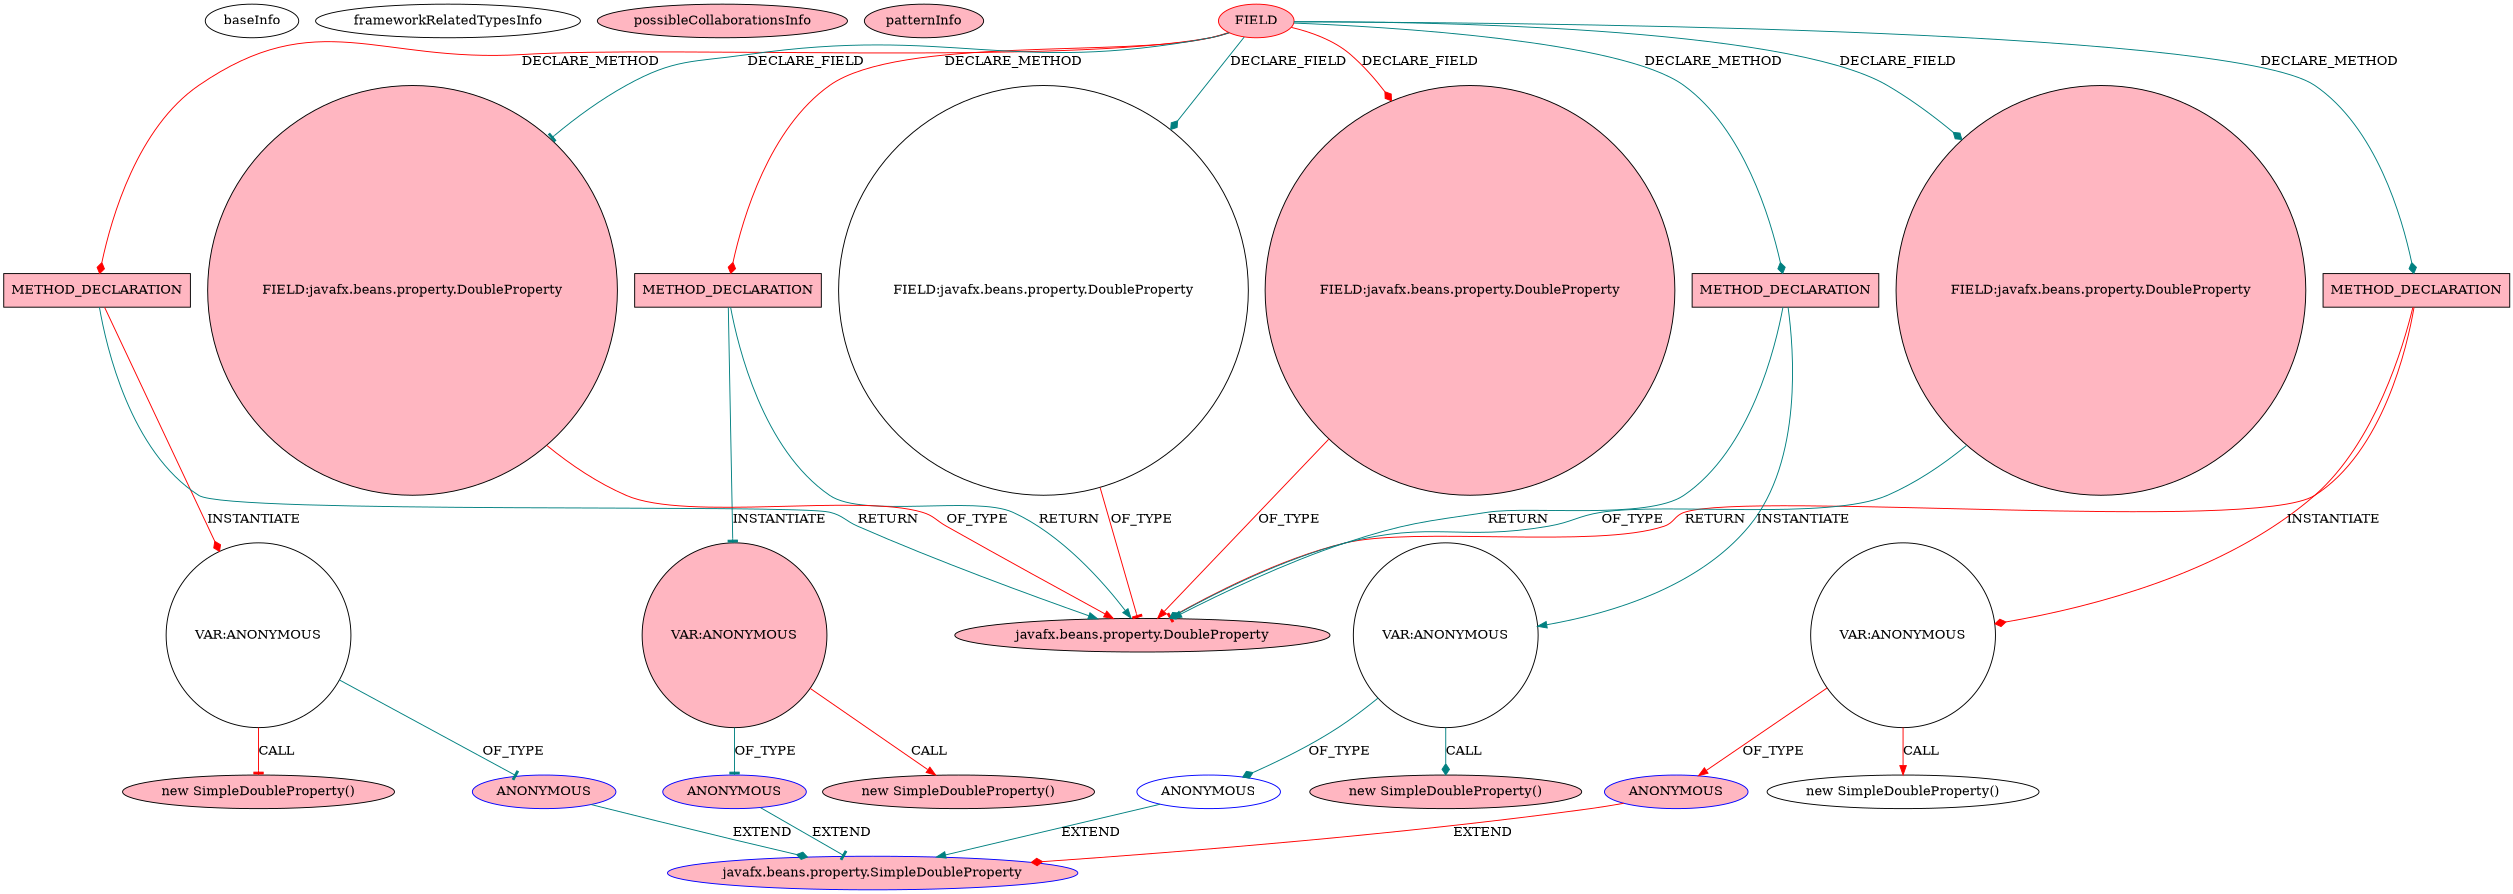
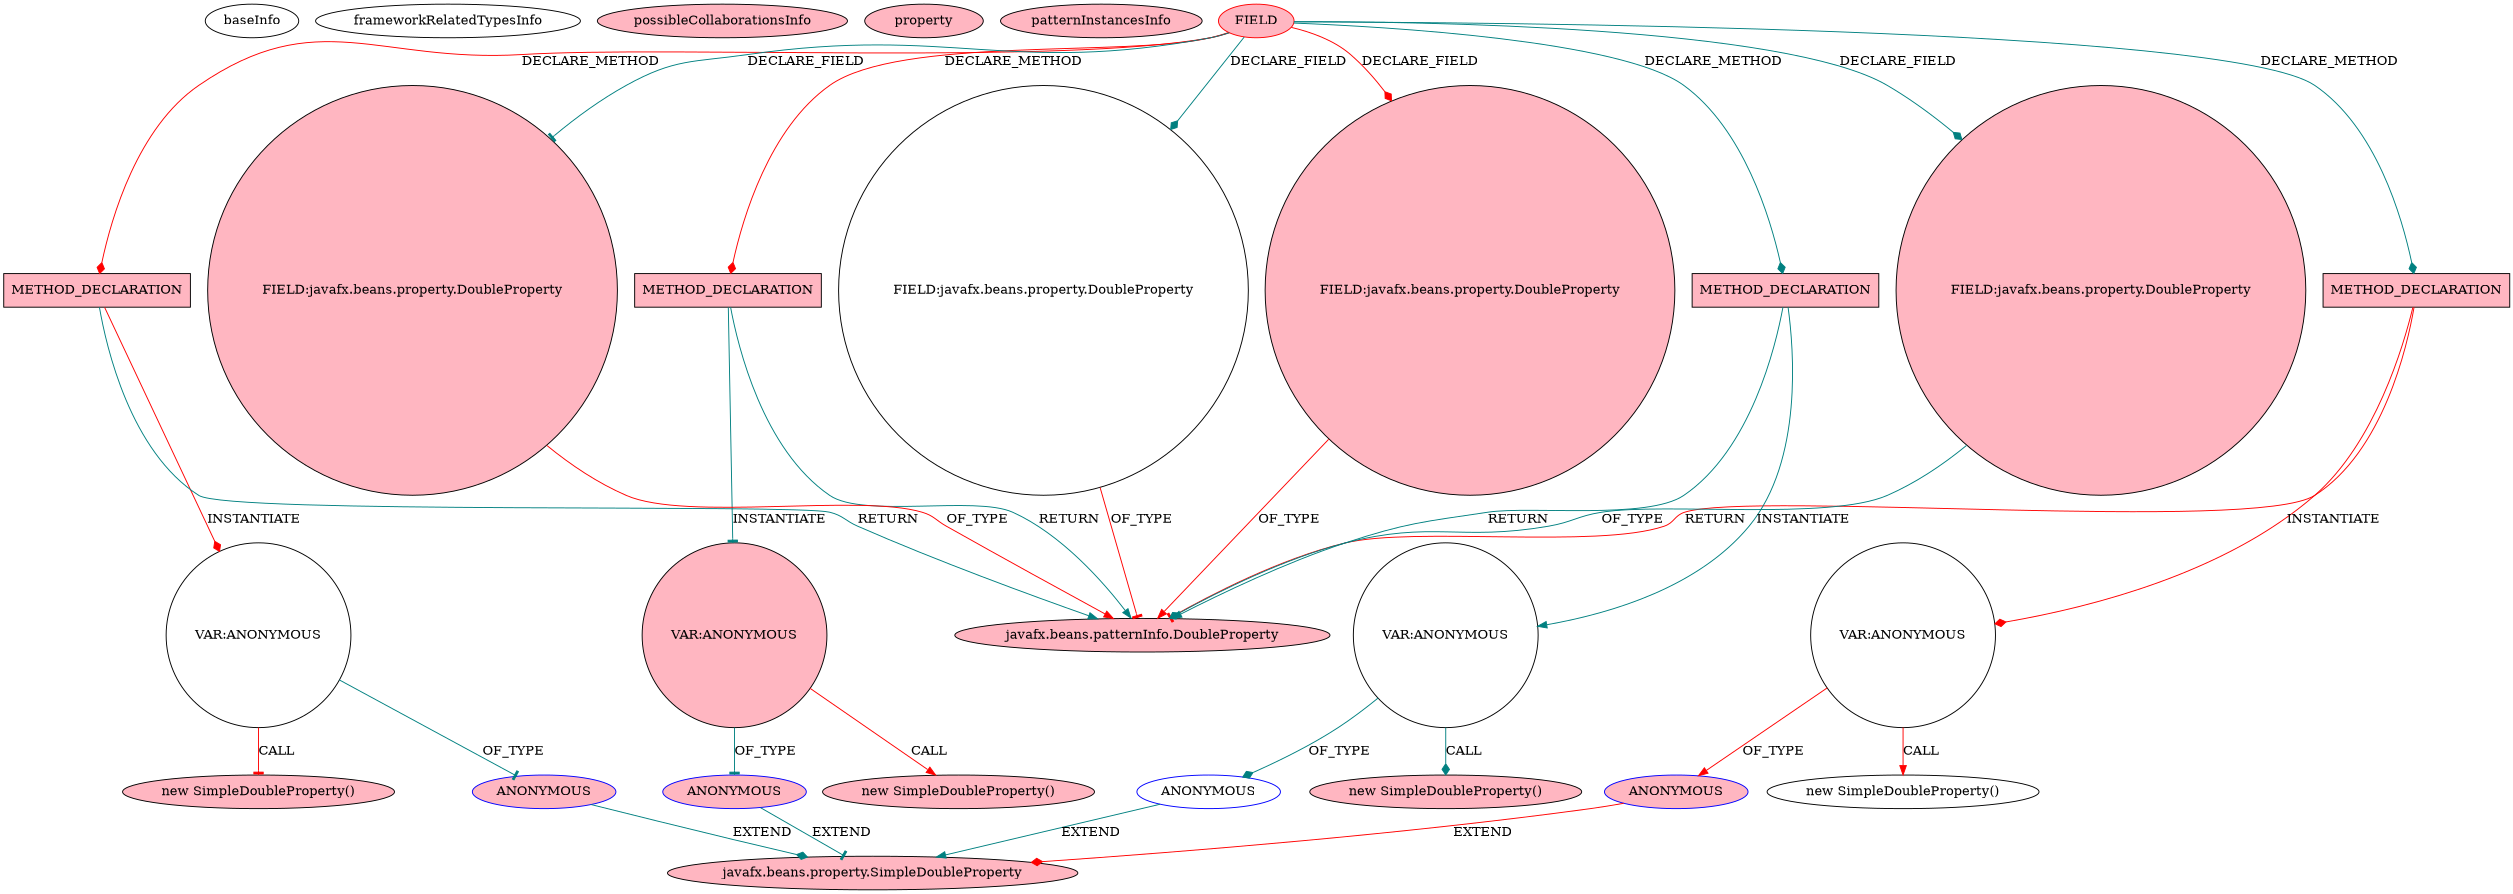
  digraph {
    node [fillcolor=lightpink style=filled isFrameworkType=false]
    edge [arrowhead=diamond color=teal]
    baseInfo [category=pattern fillcolor=white graphId=2378 isAnonymous=false possibleRelation=true isFrameworkType=""]
    frameworkRelatedTypesInfo [0="javafx.scene.Group" fillcolor=white isFrameworkType=""]
    possibleCollaborationsInfo [0="2378~INSTANTIATION-CLIENT_METHOD_DECLARATION-~javafx.scene.Group ~javafx.beans.property.SimpleDoubleProperty ~false~true" 1="2378~INSTANTIATION-CLIENT_METHOD_DECLARATION-~javafx.scene.Group ~javafx.beans.property.SimpleDoubleProperty ~false~true" 2="2378~INSTANTIATION-CLIENT_METHOD_DECLARATION-~javafx.scene.Group ~javafx.beans.property.SimpleDoubleProperty ~false~true" 3="2378~INSTANTIATION-CLIENT_METHOD_DECLARATION-~javafx.scene.Group ~javafx.beans.property.SimpleDoubleProperty ~false~true" isFrameworkType=""]
-   patternInfo [frequency=2.0 patternRootClient=0 isFrameworkType=""]
-   n6 [label="javafx.beans.property.SimpleDoubleProperty" vertexType=FRAMEWORK_CLASS_TYPE color=blue]
+   patternInfo [frequency=2.0 patternRootClient=0 label=property isFrameworkType=""]
+   patternInstancesInfo [0="Jojal-RadialMenu~/Jojal-RadialMenu/RadialMenu-master/src/main/java/fr/jojal/widget/radial/menu/RadialMenu.java~RadialMenu~698" 1="Jojal-RadialMenu~/Jojal-RadialMenu/RadialMenu-master/src/main/java/fr/jojal/widget/radial/item/RadialItem.java~RadialItem~690" isFrameworkType=""]
+   n6 [label="javafx.beans.property.SimpleDoubleProperty" vertexType=FRAMEWORK_CLASS_TYPE]
    n7 [color=blue label=ANONYMOUS vertexType=REFERENCE_ANONYMOUS_DECLARATION]
    n8 [color=blue label=ANONYMOUS vertexType=REFERENCE_ANONYMOUS_DECLARATION]
    n9 [color=blue fillcolor=white label=ANONYMOUS vertexType=REFERENCE_ANONYMOUS_DECLARATION]
    n10 [color=blue label=ANONYMOUS vertexType=REFERENCE_ANONYMOUS_DECLARATION]
    n11 [fillcolor=white label="VAR:ANONYMOUS" shape=circle vertexType=VARIABLE_EXPRESION]
    n12 [fillcolor=white label="new SimpleDoubleProperty()" vertexType=CONSTRUCTOR_CALL]
    n13 [fillcolor=white label="VAR:ANONYMOUS" shape=circle vertexType=VARIABLE_EXPRESION]
    n14 [label="new SimpleDoubleProperty()" vertexType=CONSTRUCTOR_CALL]
    n15 [label="VAR:ANONYMOUS" shape=circle vertexType=VARIABLE_EXPRESION]
    n16 [label="new SimpleDoubleProperty()" vertexType=CONSTRUCTOR_CALL]
    n17 [fillcolor=white label="VAR:ANONYMOUS" shape=circle vertexType=VARIABLE_EXPRESION]
    n18 [label="new SimpleDoubleProperty()" vertexType=CONSTRUCTOR_CALL]
    n19 [label=METHOD_DECLARATION shape=box vertexType=CLIENT_METHOD_DECLARATION]
-   n20 [label="javafx.beans.property.DoubleProperty" vertexType=FRAMEWORK_CLASS_TYPE]
+   n20 [label="javafx.beans.patternInfo.DoubleProperty" vertexType=FRAMEWORK_CLASS_TYPE]
    n21 [color=red label=FIELD vertexType=ROOT_CLIENT_CLASS_DECLARATION]
    n22 [label=METHOD_DECLARATION shape=box vertexType=CLIENT_METHOD_DECLARATION]
    n23 [label=METHOD_DECLARATION shape=box vertexType=CLIENT_METHOD_DECLARATION]
    n24 [label=METHOD_DECLARATION shape=box vertexType=CLIENT_METHOD_DECLARATION]
    n25 [label="FIELD:javafx.beans.property.DoubleProperty" shape=circle vertexType=FIELD_DECLARATION]
    n26 [fillcolor=white label="FIELD:javafx.beans.property.DoubleProperty" shape=circle vertexType=FIELD_DECLARATION]
    n27 [label="FIELD:javafx.beans.property.DoubleProperty" shape=circle vertexType=FIELD_DECLARATION]
    n28 [label="FIELD:javafx.beans.property.DoubleProperty" shape=circle vertexType=FIELD_DECLARATION]
    n7 -> n6 [label=EXTEND]
    n8 -> n6 [arrowhead=tee label=EXTEND]
    n9 -> n6 [arrowhead=normal label=EXTEND]
    n10 -> n6 [color=red label=EXTEND]
    n11 -> n10 [arrowhead=normal color=red label=OF_TYPE]
    n11 -> n12 [arrowhead=normal color=red label=CALL]
    n13 -> n7 [arrowhead=tee label=OF_TYPE]
    n13 -> n14 [arrowhead=tee color=red label=CALL]
    n15 -> n8 [arrowhead=tee label=OF_TYPE]
    n15 -> n16 [arrowhead=normal color=red label=CALL]
    n17 -> n9 [label=OF_TYPE]
    n17 -> n18 [label=CALL]
    n19 -> n11 [color=red label=INSTANTIATE]
    n19 -> n20 [arrowhead=tee color=red label=RETURN]
    n21 -> n19 [label=DECLARE_METHOD]
    n21 -> n22 [label=DECLARE_METHOD]
    n21 -> n23 [color=red label=DECLARE_METHOD]
    n21 -> n24 [color=red label=DECLARE_METHOD]
    n21 -> n25 [arrowhead=tee label=DECLARE_FIELD]
    n21 -> n26 [label=DECLARE_FIELD]
    n21 -> n27 [color=red label=DECLARE_FIELD]
    n21 -> n28 [label=DECLARE_FIELD]
    n22 -> n17 [arrowhead=normal label=INSTANTIATE]
    n22 -> n20 [arrowhead=normal label=RETURN]
    n23 -> n15 [arrowhead=tee label=INSTANTIATE]
    n23 -> n20 [arrowhead=normal label=RETURN]
    n24 -> n13 [color=red label=INSTANTIATE]
    n24 -> n20 [arrowhead=normal label=RETURN]
    n25 -> n20 [arrowhead=normal color=red label=OF_TYPE]
    n26 -> n20 [arrowhead=tee color=red label=OF_TYPE]
    n27 -> n20 [arrowhead=normal color=red label=OF_TYPE]
    n28 -> n20 [label=OF_TYPE]
  }
